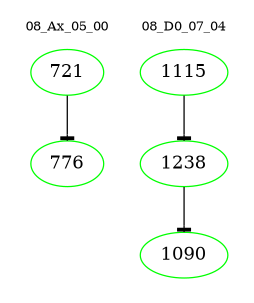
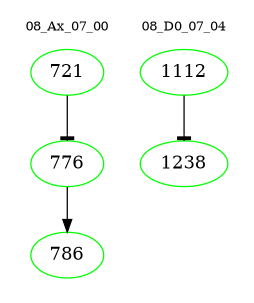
  digraph {
    node [color=green]
    edge [arrowhead=tee color=black style=solid]
    n1 [label=721]
    n2 [label=776]
-   n4 [label=1115]
+   n3 [label=786]
+   n4 [label=1112]
    n5 [label=1238]
-   n6 [label=1090]
    subgraph cluster_1 {
      color=white
      fontsize=10
-     label="08_Ax_05_00"
+     label="08_Ax_07_00"
      n1
      n2
+     n3
    }
    subgraph cluster_2 {
      color=white
      fontsize=10
      label="08_D0_07_04"
      n4
      n5
-     n6
    }
    n1 -> n2
+   n2 -> n3 [arrowhead=normal]
    n4 -> n5
-   n5 -> n6
  }
